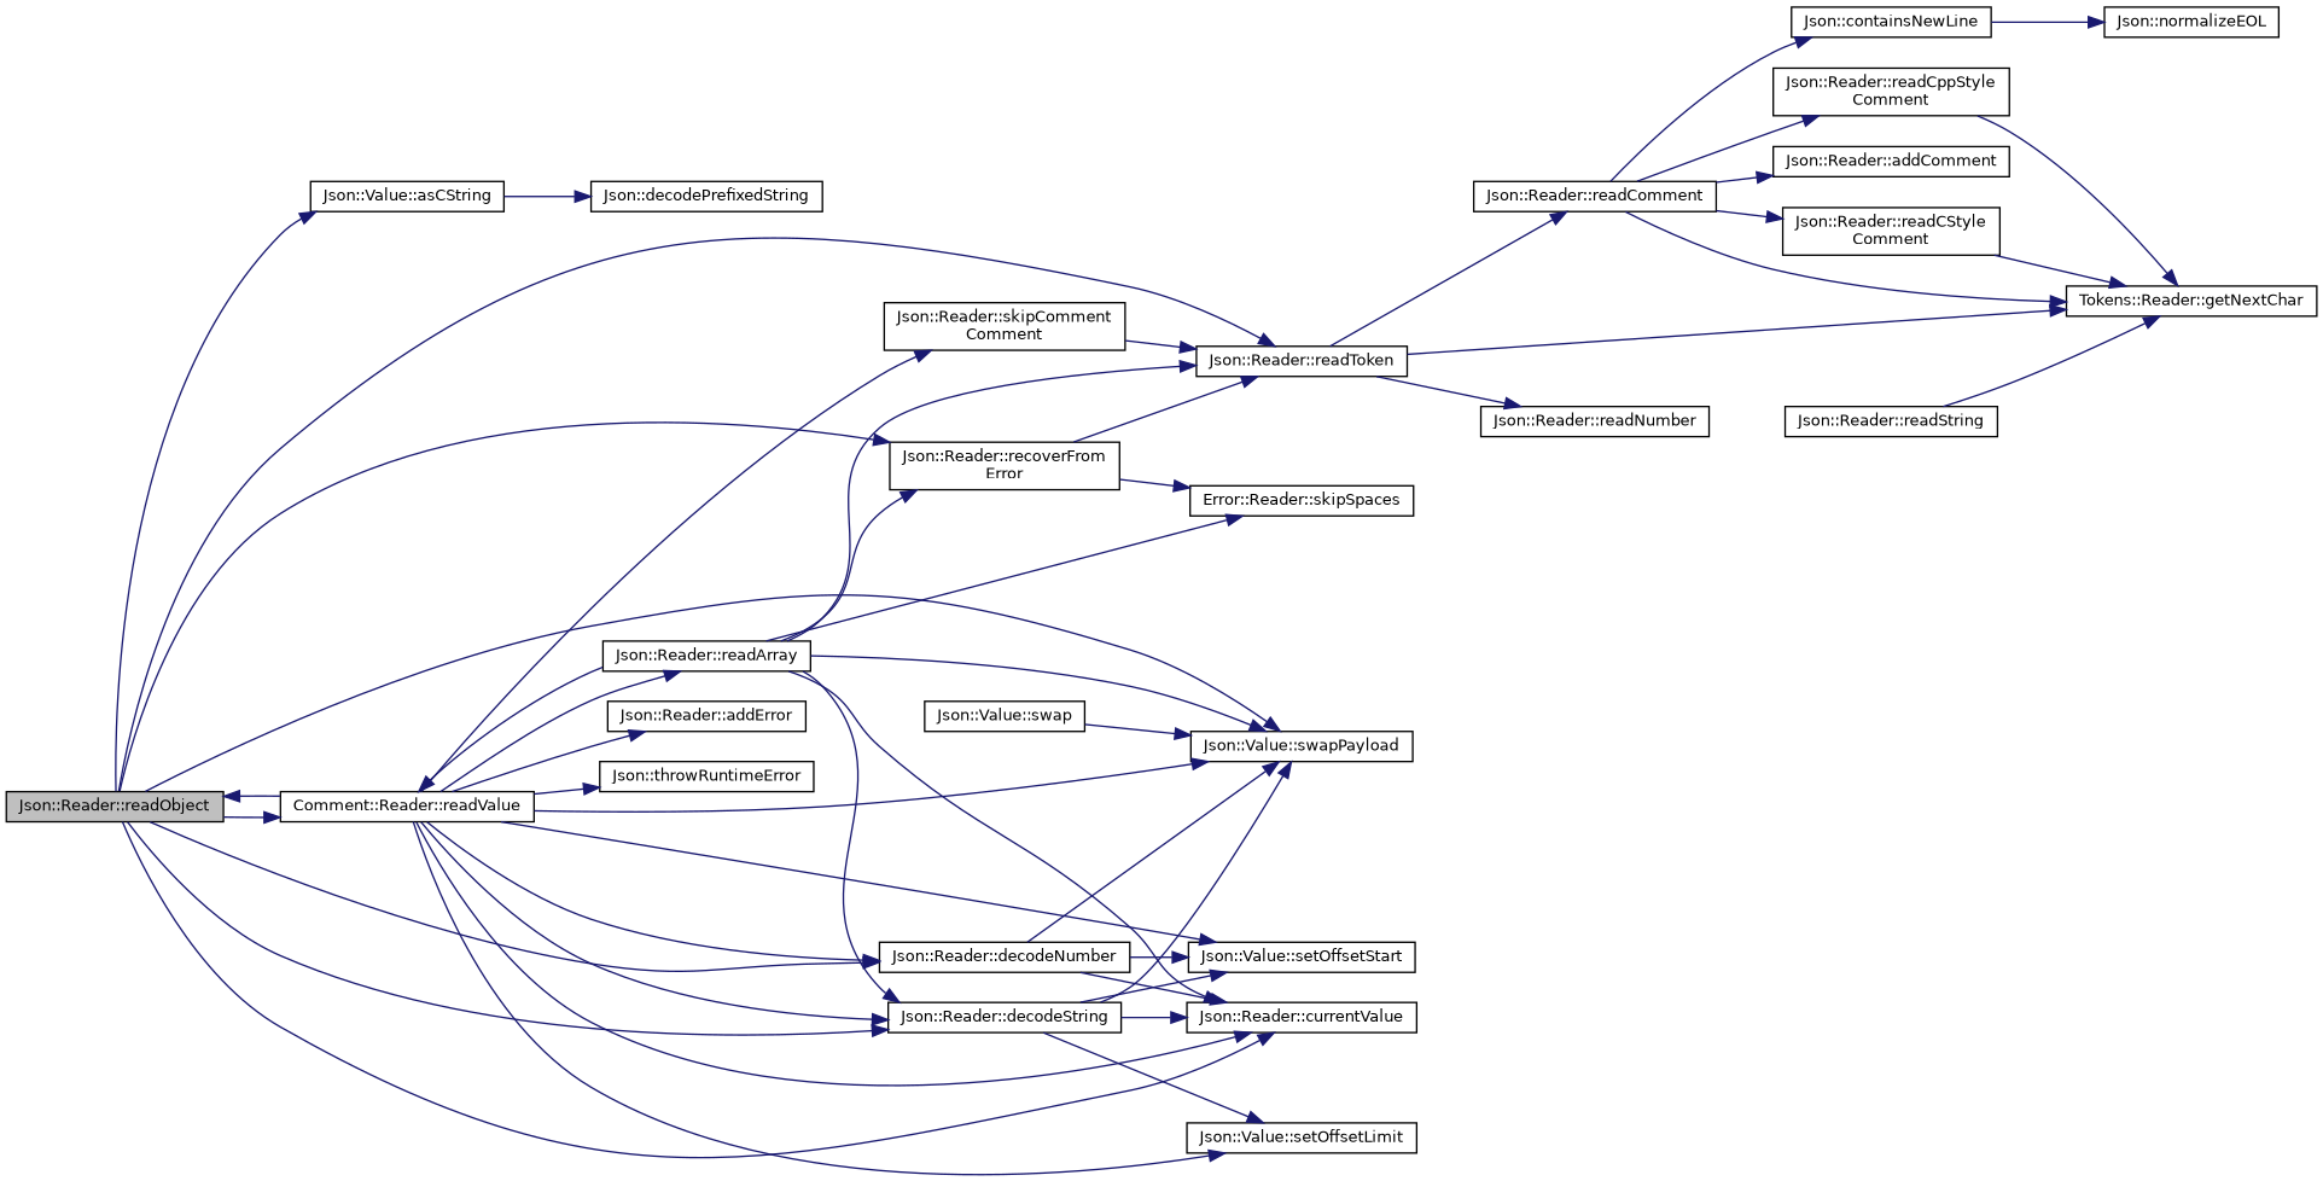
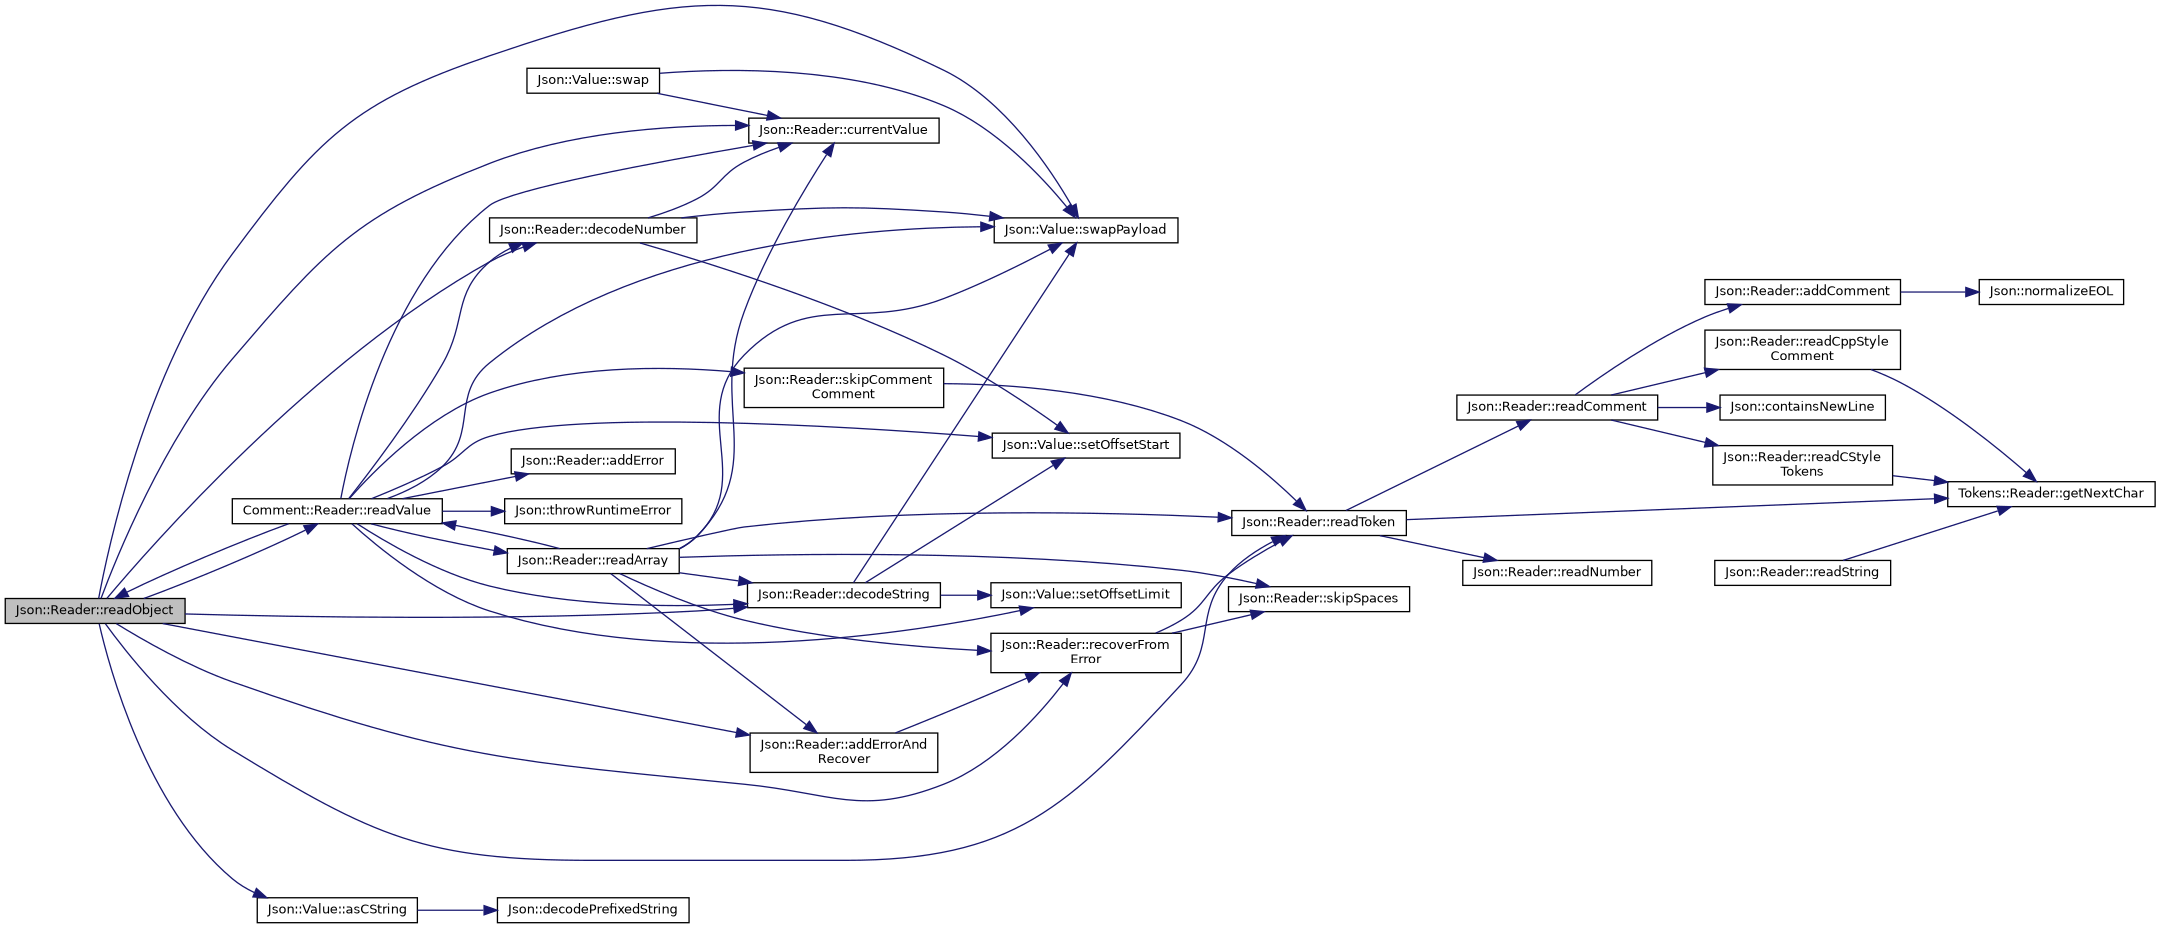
  digraph {
    rankdir=LR
    node [color=black fillcolor=white fontname=Helvetica fontsize=10 shape=record style=filled]
    edge [color=midnightblue fontname=Helvetica fontsize=10 labelfontname=Helvetica labelfontsize=10 style=solid]
    n1 [fillcolor=grey75 fontcolor=black height=0.2 label="Json::Reader::readObject" width=0.4]
+   n2 [height=0.2 label="Json::Reader::addErrorAnd\lRecover" width=0.4]
    n3 [height=0.2 label="Json::Reader::recoverFrom\lError" width=0.4]
    n4 [height=0.2 label="Json::Reader::readToken" width=0.4]
    n5 [height=0.2 label="Json::Value::asCString" width=0.4]
    n6 [height=0.2 label="Json::Reader::currentValue" width=0.4]
    n7 [height=0.2 label="Json::Reader::decodeNumber" width=0.4]
    n8 [height=0.2 label="Json::Value::swapPayload" width=0.4]
    n9 [height=0.2 label="Json::Reader::decodeString" width=0.4]
    n10 [height=0.2 label="Comment::Reader::readValue" width=0.4]
-   n11 [height=0.2 label="Error::Reader::skipSpaces" width=0.4]
+   n11 [height=0.2 label="Json::Reader::skipSpaces" width=0.4]
    n12 [height=0.2 label="Tokens::Reader::getNextChar" width=0.4]
    n13 [height=0.2 label="Json::Reader::readComment" width=0.4]
    n14 [height=0.2 label="Json::Reader::readNumber" width=0.4]
    n15 [height=0.2 label="Json::decodePrefixedString" width=0.4]
    n16 [height=0.2 label="Json::Value::setOffsetStart" width=0.4]
    n17 [height=0.2 label="Json::Value::setOffsetLimit" width=0.4]
    n18 [height=0.2 label="Json::Reader::addError" width=0.4]
    n19 [height=0.2 label="Json::Reader::readArray" width=0.4]
    n20 [height=0.2 label="Json::Reader::skipComment\lComment" width=0.4]
    n21 [height=0.2 label="Json::throwRuntimeError" width=0.4]
    n22 [height=0.2 label="Json::Reader::addComment" width=0.4]
    n23 [height=0.2 label="Json::containsNewLine" width=0.4]
    n24 [height=0.2 label="Json::Reader::readCppStyle\lComment" width=0.4]
-   n25 [height=0.2 label="Json::Reader::readCStyle\lComment" width=0.4]
+   n25 [height=0.2 label="Json::Reader::readCStyle\lTokens" width=0.4]
    n26 [height=0.2 label="Json::Reader::readString" width=0.4]
    n27 [height=0.2 label="Json::normalizeEOL" width=0.4]
    n28 [height=0.2 label="Json::Value::swap" width=0.4]
+   n1 -> n2
    n1 -> n3
    n1 -> n4
    n1 -> n5
    n1 -> n6
    n1 -> n7
    n1 -> n8
    n1 -> n9
    n1 -> n10
+   n2 -> n3
    n3 -> n4
    n3 -> n11
    n4 -> n12
    n4 -> n13
    n4 -> n14
    n5 -> n15
    n7 -> n6
    n7 -> n8
    n7 -> n16
-   n9 -> n6
+   n28 -> n6
    n9 -> n8
    n9 -> n16
    n9 -> n17
    n10 -> n1
    n10 -> n6
    n10 -> n7
    n10 -> n8
    n10 -> n9
    n10 -> n16
    n10 -> n17
    n10 -> n18
    n10 -> n19
    n10 -> n20
    n10 -> n21
-   n13 -> n12
    n13 -> n22
    n13 -> n23
    n13 -> n24
    n13 -> n25
+   n19 -> n2
    n19 -> n3
    n19 -> n4
    n19 -> n6
    n19 -> n8
    n19 -> n9
    n19 -> n10
    n19 -> n11
    n20 -> n4
-   n23 -> n27
+   n22 -> n27
    n24 -> n12
    n25 -> n12
    n26 -> n12
    n28 -> n8
  }
